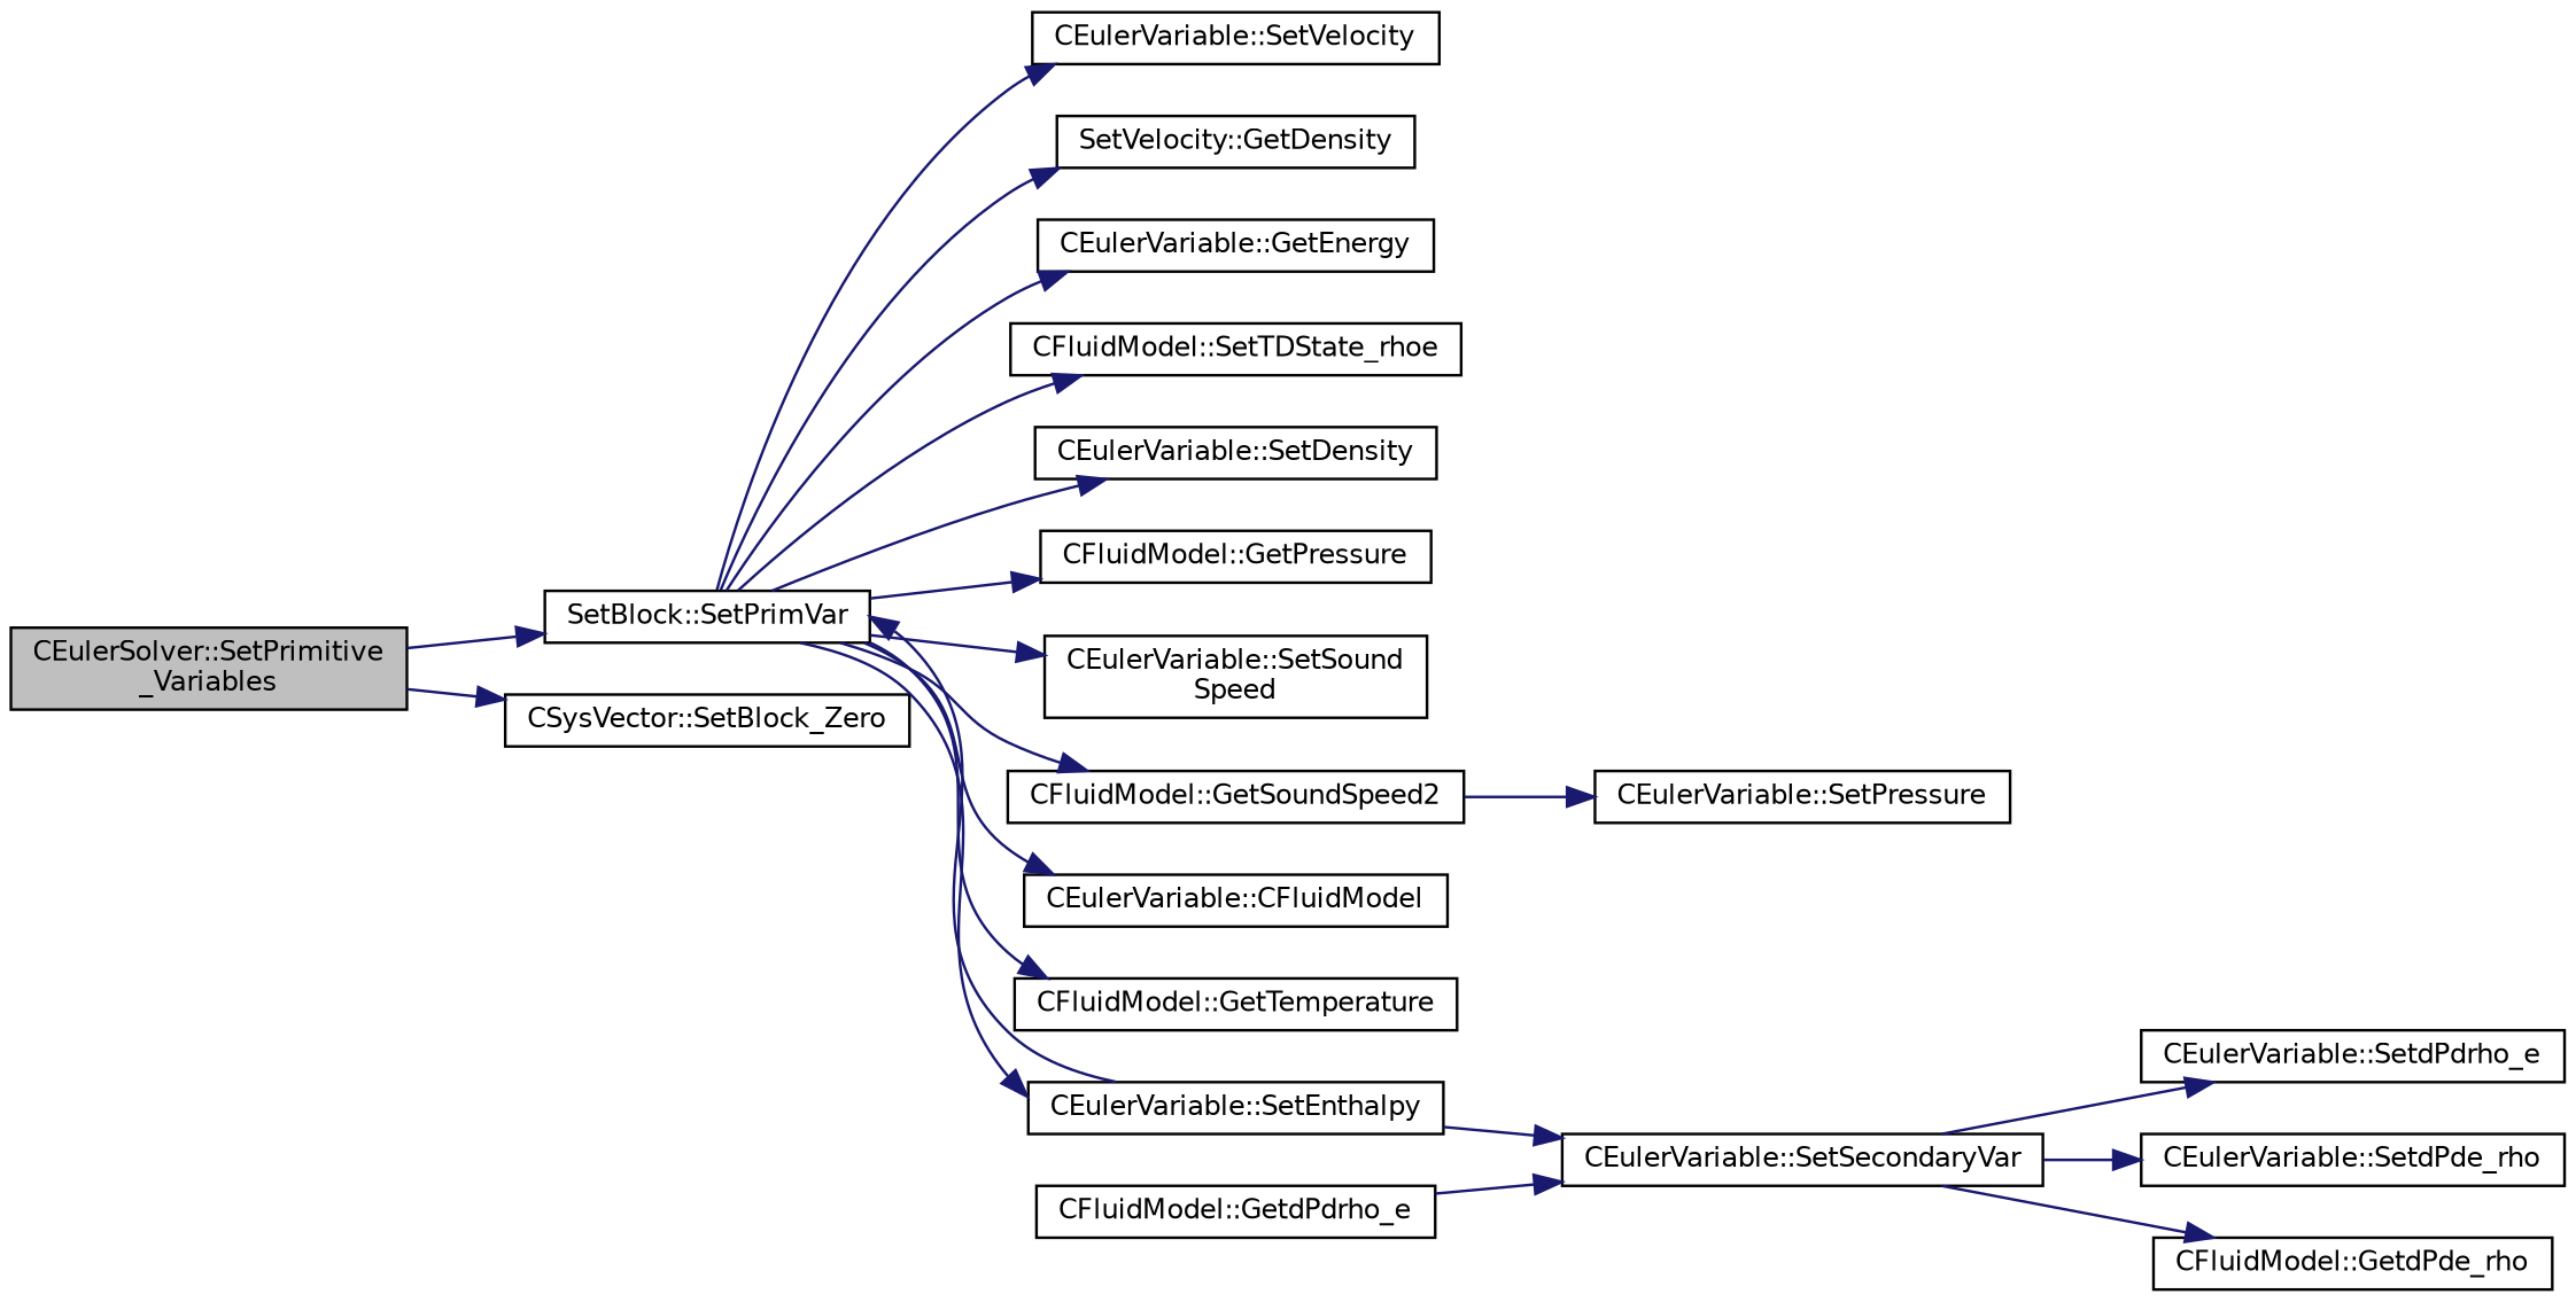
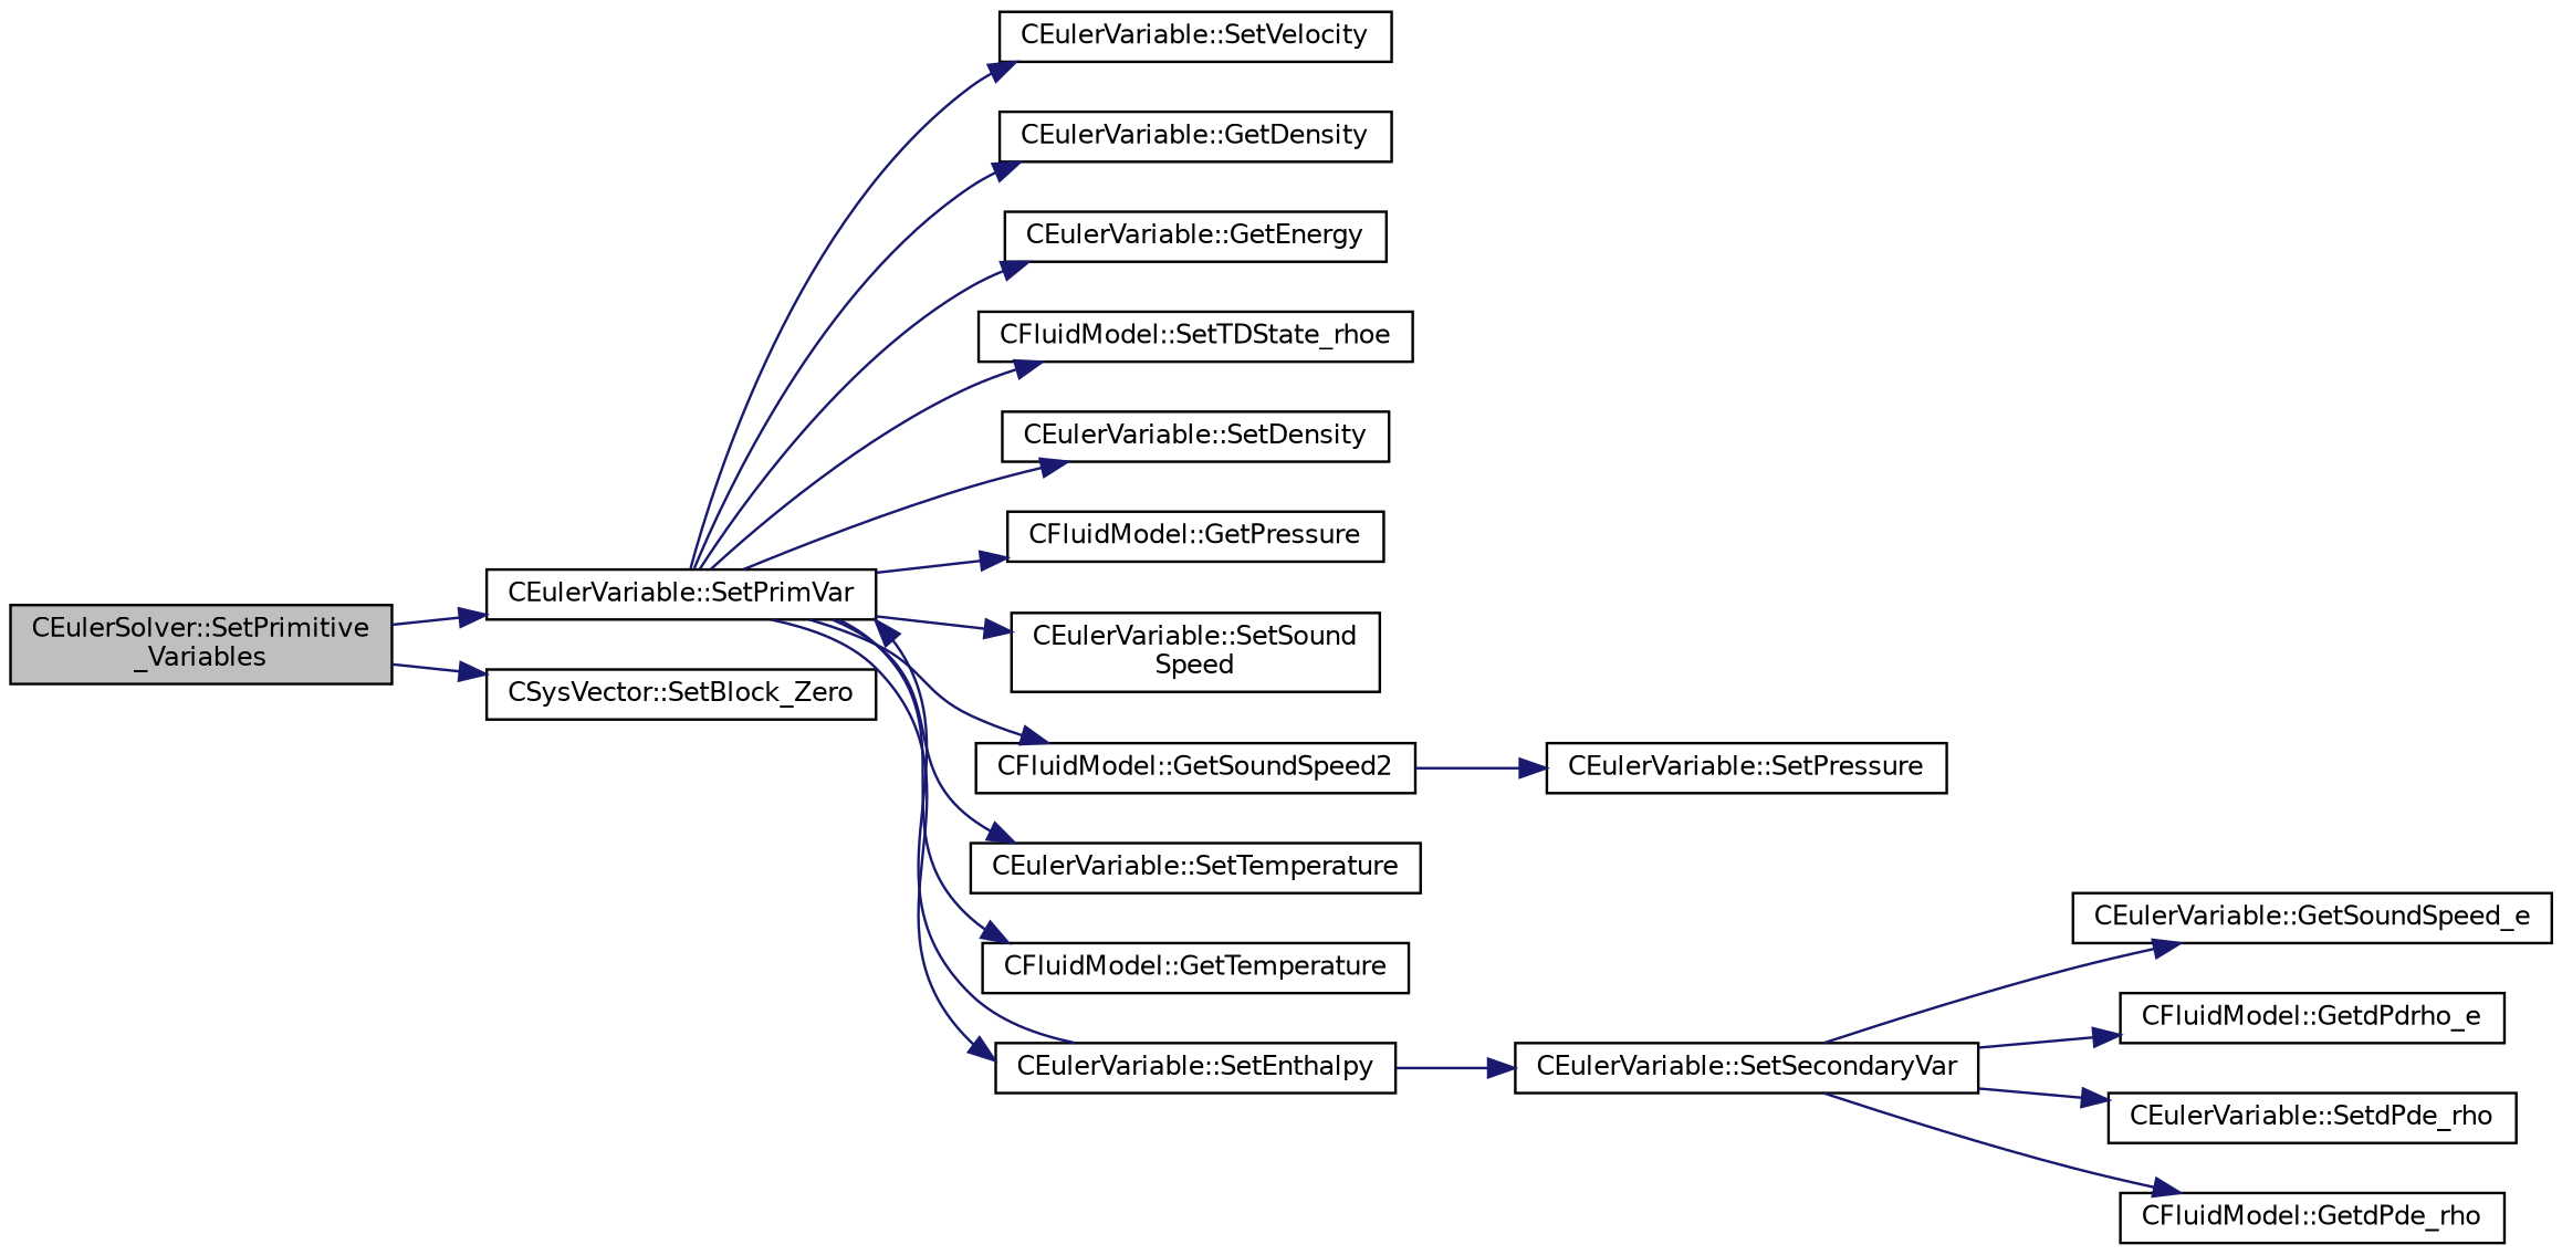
  digraph {
    rankdir=LR
    node [color=black fillcolor=white fontname=Helvetica fontsize=10 shape=record style=filled]
    edge [color=midnightblue fontname=Helvetica fontsize=10 labelfontname=Helvetica labelfontsize=10 style=solid]
    n1 [fillcolor=grey75 fontcolor=black height=0.2 label="CEulerSolver::SetPrimitive\l_Variables" width=0.4]
-   n2 [height=0.2 label="SetBlock::SetPrimVar" width=0.4]
+   n2 [height=0.2 label="CEulerVariable::SetPrimVar" width=0.4]
    n3 [height=0.2 label="CSysVector::SetBlock_Zero" width=0.4]
    n4 [height=0.2 label="CEulerVariable::SetVelocity" width=0.4]
-   n5 [height=0.2 label="SetVelocity::GetDensity" width=0.4]
+   n5 [height=0.2 label="CEulerVariable::GetDensity" width=0.4]
    n6 [height=0.2 label="CEulerVariable::GetEnergy" width=0.4]
    n7 [height=0.2 label="CFluidModel::SetTDState_rhoe" width=0.4]
    n8 [height=0.2 label="CEulerVariable::SetDensity" width=0.4]
    n9 [height=0.2 label="CFluidModel::GetPressure" width=0.4]
    n10 [height=0.2 label="CEulerVariable::SetSound\lSpeed" width=0.4]
    n11 [height=0.2 label="CFluidModel::GetSoundSpeed2" width=0.4]
-   n12 [height=0.2 label="CEulerVariable::CFluidModel" width=0.4]
+   n12 [height=0.2 label="CEulerVariable::SetTemperature" width=0.4]
    n13 [height=0.2 label="CFluidModel::GetTemperature" width=0.4]
    n14 [height=0.2 label="CEulerVariable::SetEnthalpy" width=0.4]
    n15 [height=0.2 label="CEulerVariable::SetSecondaryVar" width=0.4]
-   n16 [height=0.2 label="CEulerVariable::SetdPdrho_e" width=0.4]
+   n16 [height=0.2 label="CEulerVariable::GetSoundSpeed_e" width=0.4]
    n17 [height=0.2 label="CFluidModel::GetdPdrho_e" width=0.4]
    n18 [height=0.2 label="CEulerVariable::SetdPde_rho" width=0.4]
    n19 [height=0.2 label="CFluidModel::GetdPde_rho" width=0.4]
    n20 [height=0.2 label="CEulerVariable::SetPressure" width=0.4]
    n1 -> n2
    n1 -> n3
    n2 -> n4
    n2 -> n5
    n2 -> n6
    n2 -> n7
    n2 -> n8
    n2 -> n9
    n2 -> n10
    n2 -> n11
    n2 -> n12
    n2 -> n13
    n2 -> n14
    n11 -> n20
    n14 -> n2
    n14 -> n15
    n15 -> n16
-   n17 -> n15
+   n15 -> n17
    n15 -> n18
    n15 -> n19
  }
